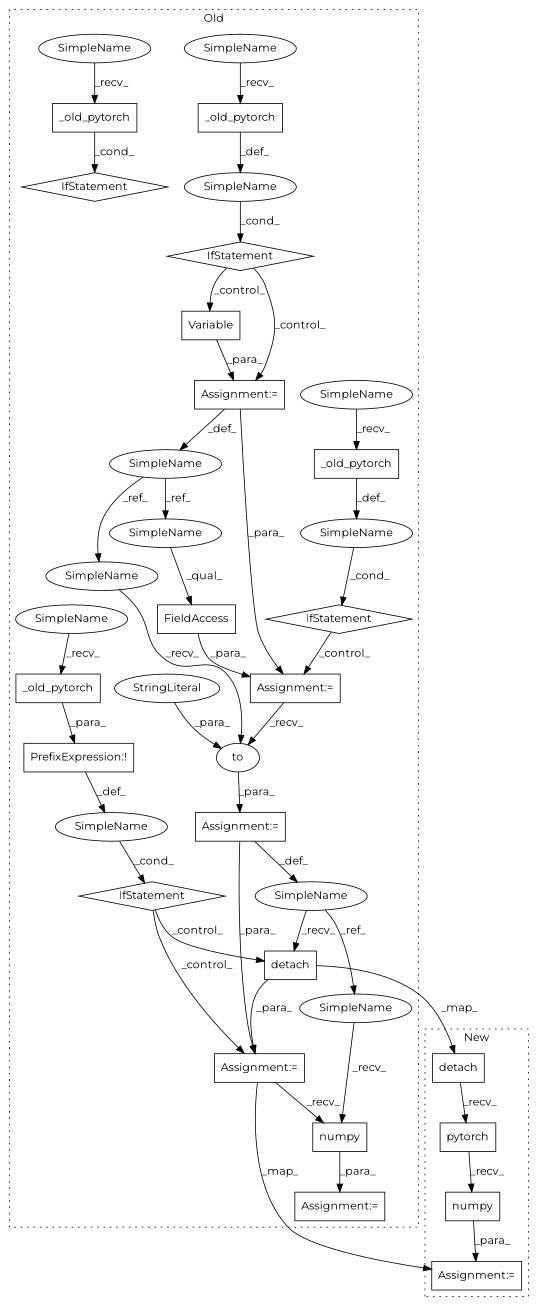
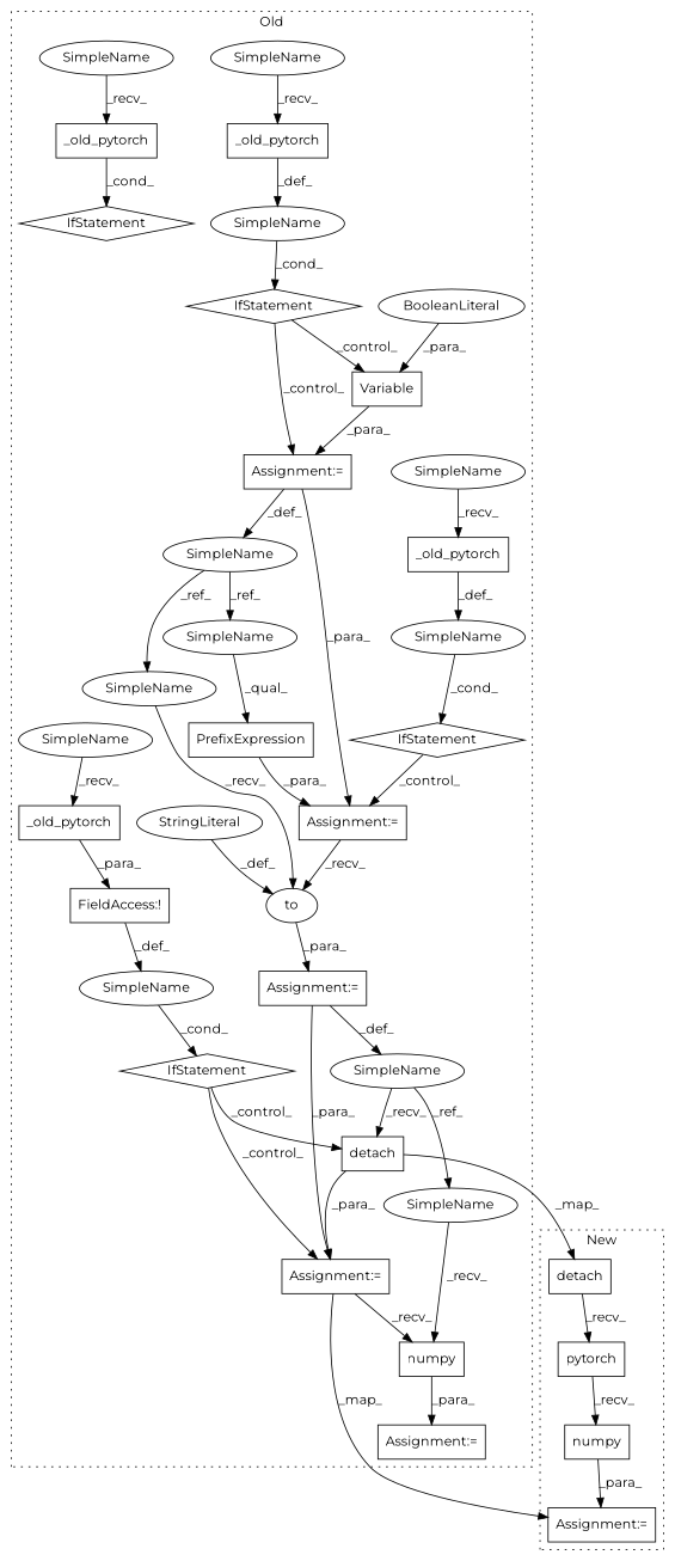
  digraph {
    fontname=Montserrat
    node [a=42 fontname=Montserrat l=4 shape=box]
    edge [fontname=Montserrat]
    n1 [a=32 l="3,1" label=to s="3673,3681" shape=ellipse]
    n2 [a=32 l=7 label=numpy s=3762]
    n3 [a=45 l=5 label=StringLiteral s=3676 shape=ellipse]
    n4 [a=32 l=8 label=detach s=3732]
-   n5 [a=38 l=1 label="PrefixExpression:!" s=3692]
+   n5 [a=38 l=1 label="FieldAccess:!" s=3692]
    n6 [a=32 l="9,1" label=Variable s="2990,3010"]
+   n7 [a=9 label=BooleanLiteral s=3006 shape=ellipse]
    n8 [label=SimpleName s=3663 shape=ellipse]
    n9 [label=SimpleName shape=ellipse l=""]
    n10 [a=7 l=1 label="Assignment:=" s=3726]
-   n11 [a=22 l=9 label=FieldAccess s=3642]
+   n11 [a=22 l=9 label=PrefixExpression s=3642]
    n12 [label=SimpleName shape=ellipse l=""]
    n13 [a=25 l="4,2" label=IfStatement s="2919,2942" shape=diamond]
    n14 [a=32 l=14 label=_old_pytorch s=3698]
    n15 [a=32 l=14 label=_old_pytorch s=3333]
    n16 [a=25 l="4,2" label=IfStatement s="3323,3347" shape=diamond]
    n17 [a=32 l=14 label=_old_pytorch s=2928]
    n18 [a=25 l="4,2" label=IfStatement s="3688,3712" shape=diamond]
    n19 [a=7 l=1 label="Assignment:=" s=3667]
    n20 [a=7 l=1 label="Assignment:=" s=3756]
    n21 [a=7 l=1 label="Assignment:=" s=2989]
    n22 [label=SimpleName s=3189 shape=ellipse]
    n23 [a=32 l=14 label=_old_pytorch s=3613]
    n24 [a=25 l="4,2" label=IfStatement s="3604,3627" shape=diamond]
    n25 [label=SimpleName shape=ellipse l=""]
    n26 [a=7 l=1 label="Assignment:=" s=3641]
    n27 [label=SimpleName s=2923 shape=ellipse]
    n28 [label=SimpleName s=3328 shape=ellipse]
    n29 [label=SimpleName s=3608 shape=ellipse]
    n30 [label=SimpleName s=3693 shape=ellipse]
    n31 [label=SimpleName s=3757 shape=ellipse]
    n32 [label=SimpleName s=3642 shape=ellipse]
    n33 [label=SimpleName s=3668 shape=ellipse]
    n34 [a=32 l=7 label=numpy s=2586]
    n35 [a=32 l=8 label=detach s=2571]
    n36 [a=32 l=5 label=pytorch s=2580]
    n37 [a=7 l=1 label="Assignment:=" s=2565]
    subgraph cluster_1 {
      label=Old
      style=dotted
      n1
      n2
      n3
      n4
      n5
      n6
+     n7
      n8
      n9
      n10
      n11
      n12
      n13
      n14
      n15
      n16
      n17
      n18
      n19
      n20
      n21
      n22
      n23
      n24
      n25
      n26
      n27
      n28
      n29
      n30
      n31
      n32
      n33
    }
    subgraph cluster_2 {
      label=New
      style=dotted
      n34
      n35
      n36
      n37
    }
    n1 -> n19 [label=_para_]
    n2 -> n20 [label=_para_]
-   n3 -> n1 [label=_para_]
+   n3 -> n1 [label=_def_]
    n4 -> n10 [label=_para_]
    n4 -> n35 [label=_map_]
    n5 -> n9 [label=_def_]
    n6 -> n21 [label=_para_]
+   n7 -> n6 [label=_para_]
    n8 -> n4 [label=_recv_]
    n8 -> n31 [label=_ref_]
    n9 -> n18 [label=_cond_]
    n10 -> n2 [label=_recv_]
    n10 -> n37 [label=_map_]
    n11 -> n26 [label=_para_]
    n12 -> n13 [label=_cond_]
    n13 -> n6 [label=_control_]
    n13 -> n21 [label=_control_]
    n14 -> n5 [label=_para_]
    n15 -> n16 [label=_cond_]
    n17 -> n12 [label=_def_]
    n18 -> n4 [label=_control_]
    n18 -> n10 [label=_control_]
    n19 -> n8 [label=_def_]
    n19 -> n10 [label=_para_]
    n21 -> n22 [label=_def_]
    n21 -> n26 [label=_para_]
    n22 -> n32 [label=_ref_]
    n22 -> n33 [label=_ref_]
    n23 -> n25 [label=_def_]
    n24 -> n26 [label=_control_]
    n25 -> n24 [label=_cond_]
    n26 -> n1 [label=_recv_]
    n27 -> n17 [label=_recv_]
    n28 -> n15 [label=_recv_]
    n29 -> n23 [label=_recv_]
    n30 -> n14 [label=_recv_]
    n31 -> n2 [label=_recv_]
    n32 -> n11 [label=_qual_]
    n33 -> n1 [label=_recv_]
    n34 -> n37 [label=_para_]
    n35 -> n36 [label=_recv_]
    n36 -> n34 [label=_recv_]
  }
